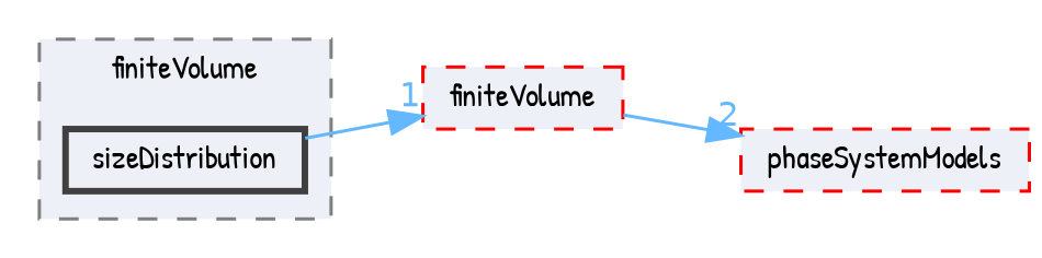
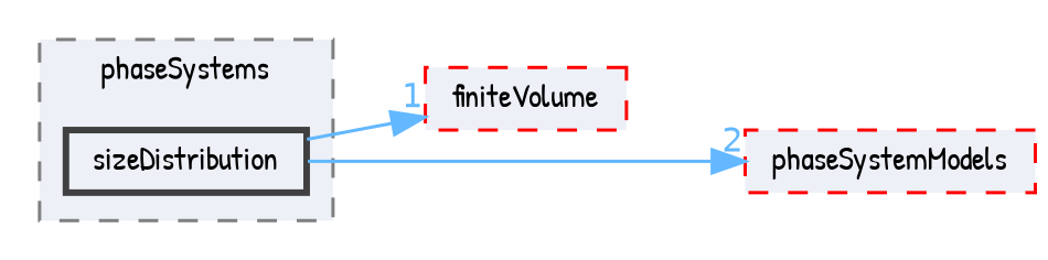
  digraph {
    compound=true
    fontname="Patrick Hand"
    rankdir=LR
    node [color=red fillcolor="#edf0f7" fontname="Patrick Hand" fontsize=10 shape=box style="filled,dashed"]
    edge [color=steelblue1 fontcolor=steelblue1 fontname="Patrick Hand" fontsize=10 labeldistance=1.5 labelfontname=Helvetica labelfontsize=10]
    n1 [color=grey25 height=0.2 label=sizeDistribution style="filled,bold" width=0.4]
    n2 [height=0.2 label=finiteVolume width=0.4]
    n3 [height=0.2 label=phaseSystemModels width=0.4]
    subgraph cluster_1 {
      bgcolor="#edf0f7"
      fontsize=10
-     label=finiteVolume
+     label=phaseSystems
      pencolor=grey50
      style="filled,dashed"
      n1
    }
    n1 -> n2 [headlabel=1]
-   n2 -> n3 [headlabel=2]
+   n1 -> n3 [headlabel=2]
  }
